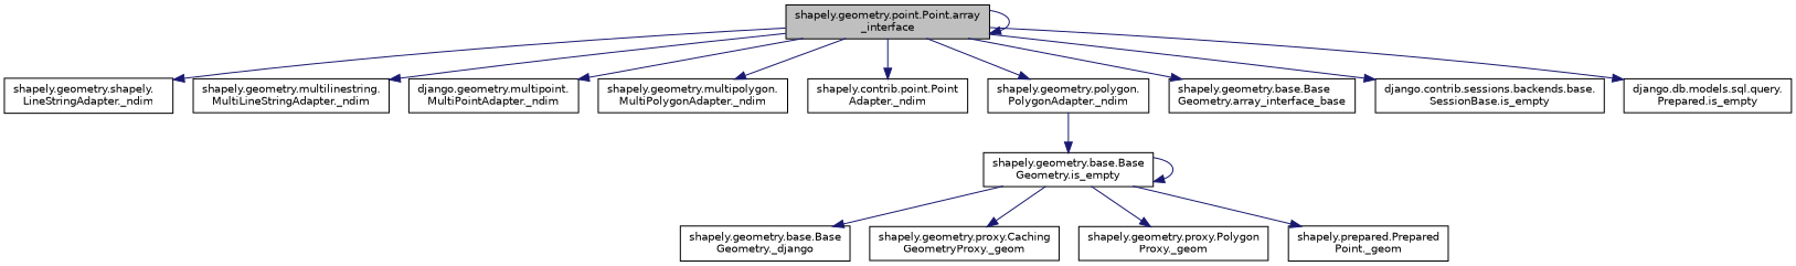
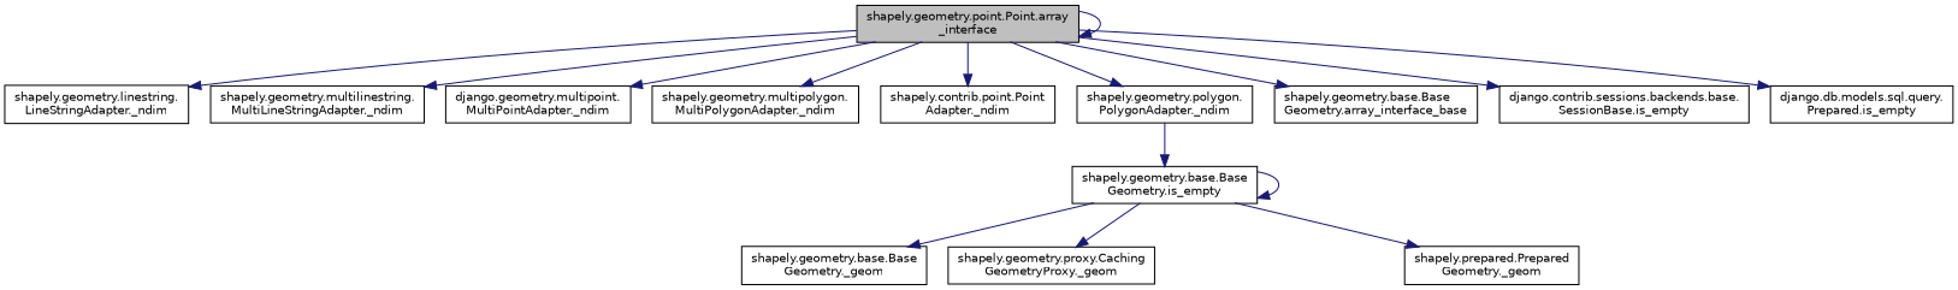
  digraph {
    rankdir=TB
    node [color=black fillcolor=white fontname=Helvetica fontsize=10 shape=record style=filled]
    edge [color=midnightblue fontname=Helvetica fontsize=10 labelfontname=Helvetica labelfontsize=10 style=solid]
    n1 [fillcolor=grey75 fontcolor=black height=0.2 label="shapely.geometry.point.Point.array\l_interface" width=0.4]
-   n2 [height=0.2 label="shapely.geometry.shapely.\lLineStringAdapter._ndim" width=0.4]
+   n2 [height=0.2 label="shapely.geometry.linestring.\lLineStringAdapter._ndim" width=0.4]
    n3 [height=0.2 label="shapely.geometry.multilinestring.\lMultiLineStringAdapter._ndim" width=0.4]
    n4 [height=0.2 label="django.geometry.multipoint.\lMultiPointAdapter._ndim" width=0.4]
    n5 [height=0.2 label="shapely.geometry.multipolygon.\lMultiPolygonAdapter._ndim" width=0.4]
    n6 [height=0.2 label="shapely.contrib.point.Point\lAdapter._ndim" width=0.4]
    n7 [height=0.2 label="shapely.geometry.polygon.\lPolygonAdapter._ndim" width=0.4]
    n8 [height=0.2 label="shapely.geometry.base.Base\lGeometry.array_interface_base" width=0.4]
    n9 [height=0.2 label="django.contrib.sessions.backends.base.\lSessionBase.is_empty" width=0.4]
    n10 [height=0.2 label="django.db.models.sql.query.\lPrepared.is_empty" width=0.4]
    n11 [height=0.2 label="shapely.geometry.base.Base\lGeometry.is_empty" width=0.4]
-   n12 [height=0.2 label="shapely.geometry.base.Base\lGeometry._django" width=0.4]
+   n12 [height=0.2 label="shapely.geometry.base.Base\lGeometry._geom" width=0.4]
    n13 [height=0.2 label="shapely.geometry.proxy.Caching\lGeometryProxy._geom" width=0.4]
-   n14 [height=0.2 label="shapely.geometry.proxy.Polygon\lProxy._geom" width=0.4]
-   n15 [height=0.2 label="shapely.prepared.Prepared\lPoint._geom" width=0.4]
+   n15 [height=0.2 label="shapely.prepared.Prepared\lGeometry._geom" width=0.4]
    n1 -> n1
    n1 -> n2
    n1 -> n3
    n1 -> n4
    n1 -> n5
    n1 -> n6
    n1 -> n7
    n1 -> n8
    n1 -> n9
    n1 -> n10
    n7 -> n11
    n11 -> n11
    n11 -> n12
    n11 -> n13
-   n11 -> n14
    n11 -> n15
  }
